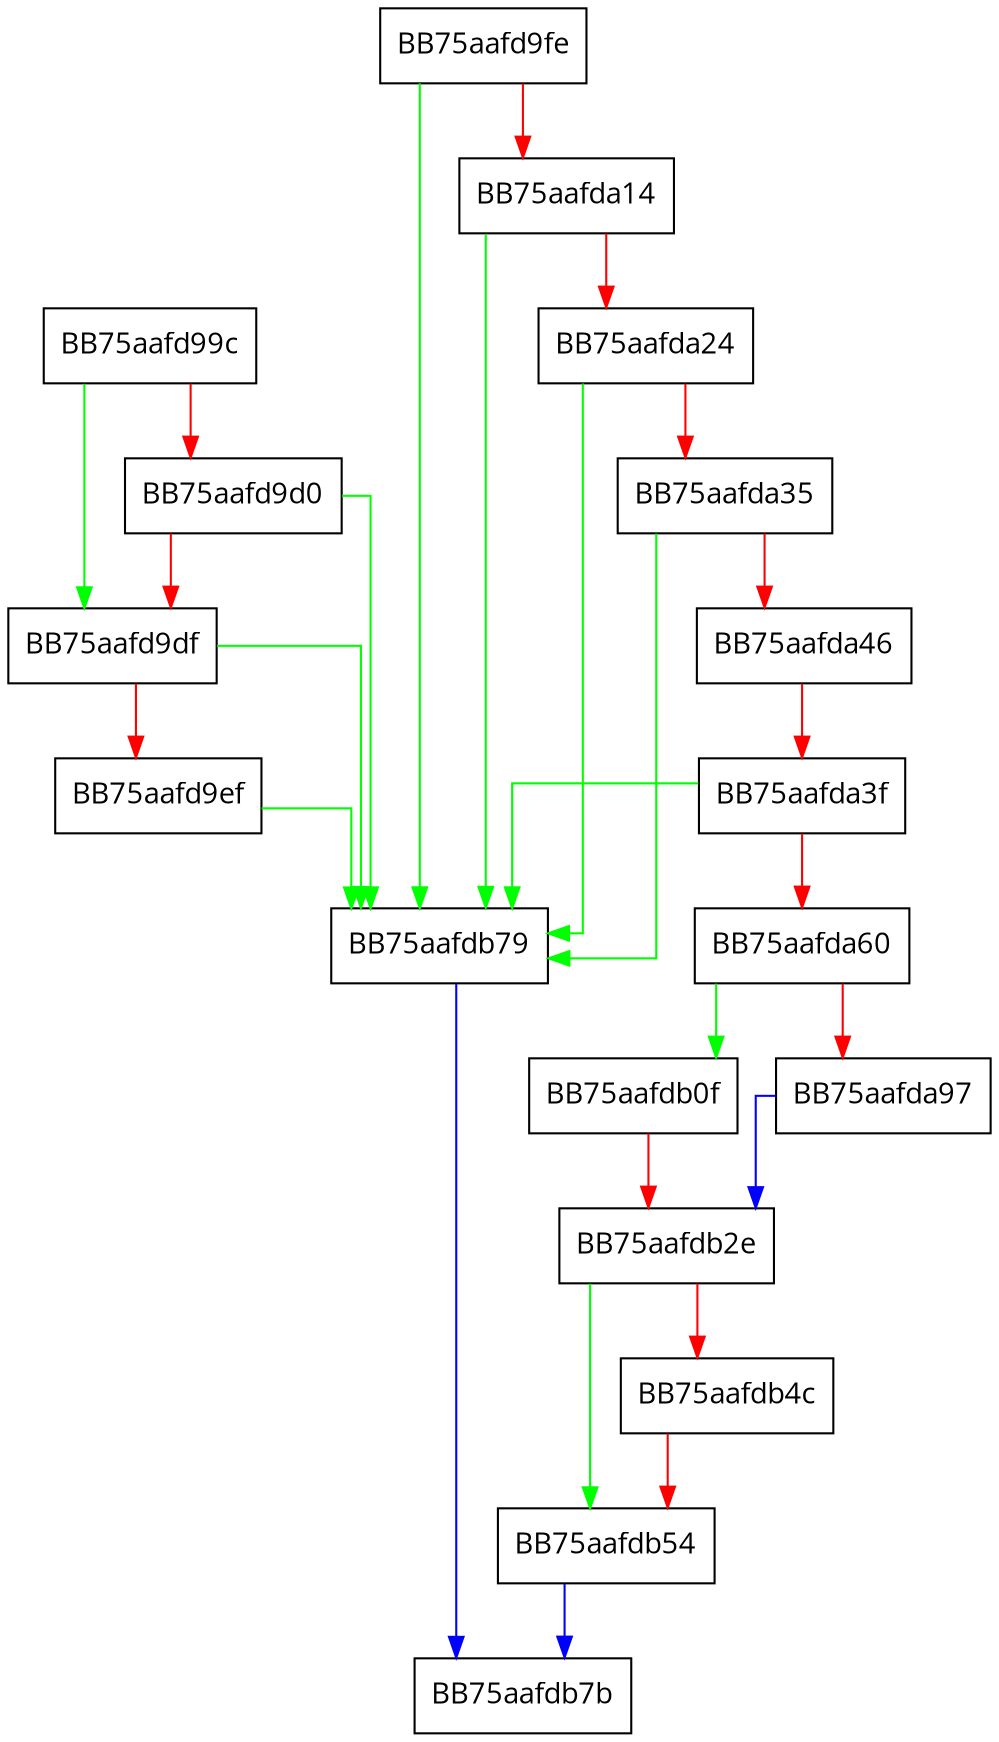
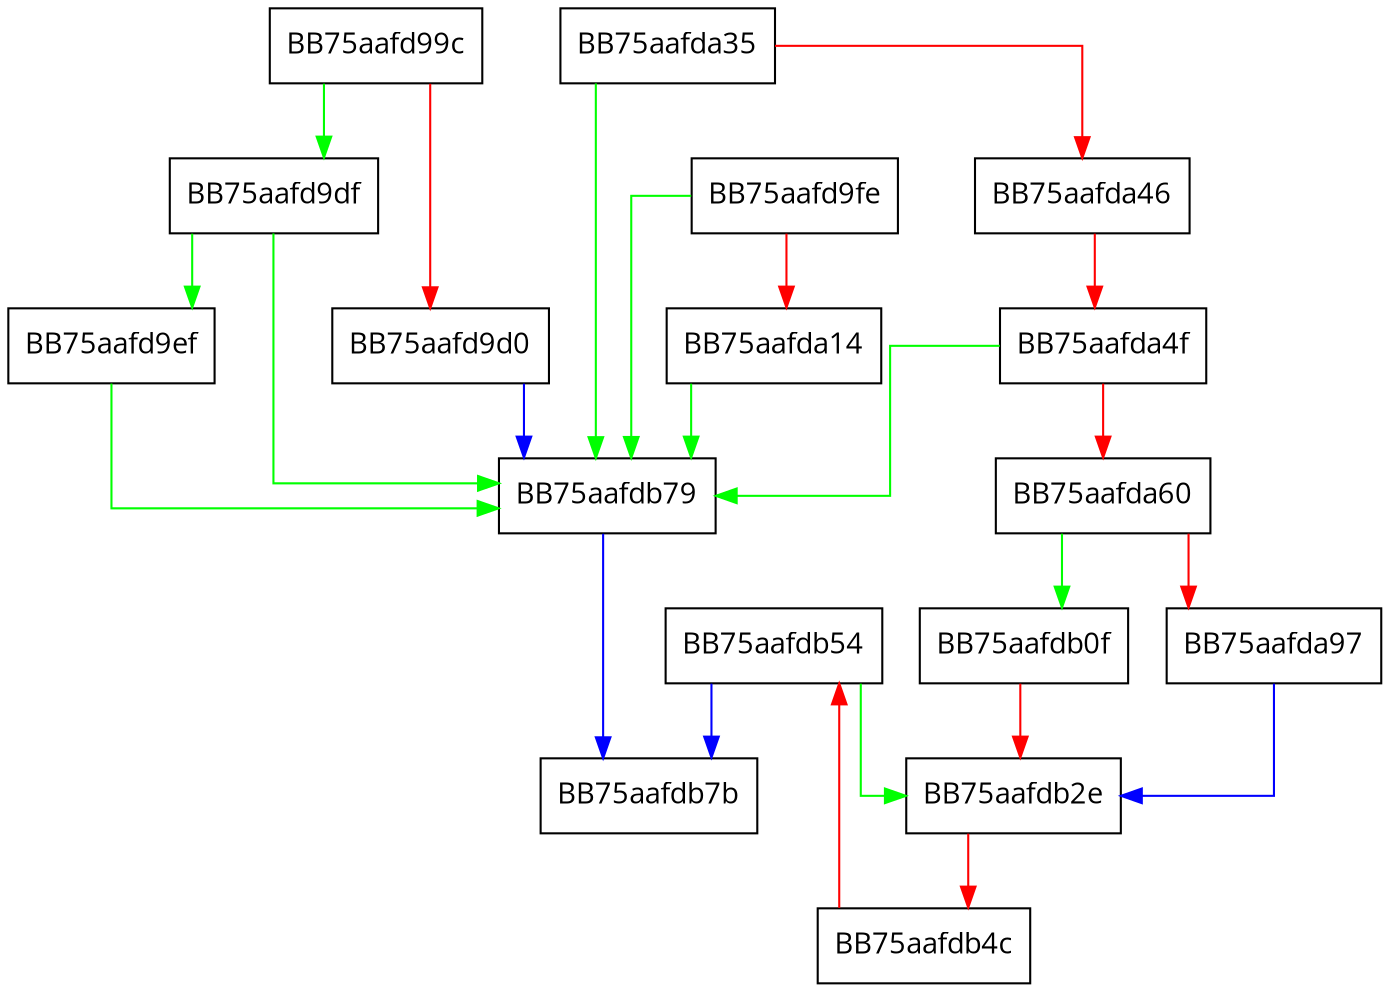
  digraph {
    fontname="Open Sans"
    splines=ortho
    node [fontname="Open Sans" shape=box]
    edge [color=red fontname="Open Sans"]
    BB75aafd99c
    BB75aafd9df
    BB75aafd9d0
    BB75aafdb79
    BB75aafd9ef
    BB75aafdb7b
    BB75aafd9fe
    BB75aafda14
-   BB75aafda24
    BB75aafda35
    BB75aafda46
-   BB75aafda4f [label=BB75aafda3f]
+   BB75aafda4f
    BB75aafda60
    BB75aafdb0f
    BB75aafda97
    BB75aafdb2e
    BB75aafdb54
    BB75aafdb4c
    BB75aafd99c -> BB75aafd9df [color=green]
    BB75aafd99c -> BB75aafd9d0
    BB75aafd9df -> BB75aafdb79 [color=green]
-   BB75aafd9df -> BB75aafd9ef
-   BB75aafd9d0 -> BB75aafd9df
-   BB75aafd9d0 -> BB75aafdb79 [color=green]
+   BB75aafd9df -> BB75aafd9ef [color=green]
+   BB75aafd9d0 -> BB75aafdb79 [color=blue]
    BB75aafdb79 -> BB75aafdb7b [color=blue]
    BB75aafd9ef -> BB75aafdb79 [color=green]
    BB75aafd9fe -> BB75aafdb79 [color=green]
    BB75aafd9fe -> BB75aafda14
    BB75aafda14 -> BB75aafdb79 [color=green]
-   BB75aafda14 -> BB75aafda24
-   BB75aafda24 -> BB75aafdb79 [color=green]
-   BB75aafda24 -> BB75aafda35
    BB75aafda35 -> BB75aafdb79 [color=green]
    BB75aafda35 -> BB75aafda46
    BB75aafda46 -> BB75aafda4f
    BB75aafda4f -> BB75aafdb79 [color=green]
    BB75aafda4f -> BB75aafda60
    BB75aafda60 -> BB75aafdb0f [color=green]
    BB75aafda60 -> BB75aafda97
    BB75aafdb0f -> BB75aafdb2e
    BB75aafda97 -> BB75aafdb2e [color=blue]
-   BB75aafdb2e -> BB75aafdb54 [color=green]
+   BB75aafdb54 -> BB75aafdb2e [color=green]
    BB75aafdb2e -> BB75aafdb4c
    BB75aafdb54 -> BB75aafdb7b [color=blue]
    BB75aafdb4c -> BB75aafdb54
  }
